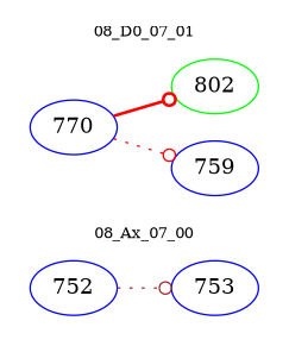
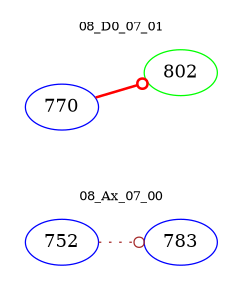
  digraph {
    rankdir=LR
    node [color=blue]
    edge [arrowhead=odot color=red style=dotted]
    n1 [label=752]
-   n2 [label=753]
+   n2 [label=783]
    n3 [label=770]
-   n4 [label=759]
    n5 [color=green label=802]
    subgraph cluster_1 {
      color=white
      fontsize=10
      label="08_Ax_07_00"
      n1
      n2
    }
    subgraph cluster_2 {
      color=white
      fontsize=10
      label="08_D0_07_01"
      n3
-     n4
      n5
    }
    n1 -> n2 [color=brown]
-   n3 -> n4
    n3 -> n5 [style=bold]
  }
